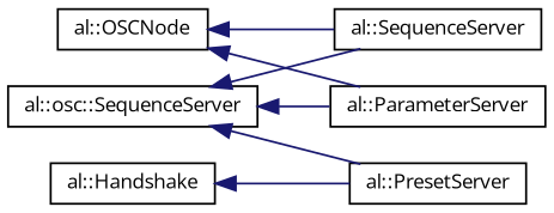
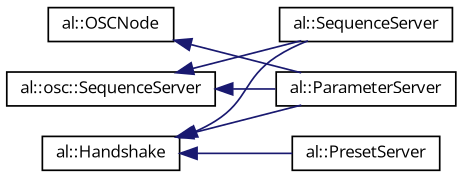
  digraph {
    fontname="Open Sans"
    rankdir=LR
    node [color=black fontname="Open Sans" fontsize=10 shape=record]
    edge [color=midnightblue dir=back fontname="Open Sans" fontsize=10 labelfontname="FreeSans.ttf" labelfontsize=10 style=solid]
    n1 [height=0.2 label="al::OSCNode" width=0.4]
    n2 [height=0.2 label="al::ParameterServer" width=0.4]
    n3 [height=0.2 label="al::Handshake" width=0.4]
    n4 [height=0.2 label="al::PresetServer" width=0.4]
    n5 [height=0.2 label="al::SequenceServer" width=0.4]
    n6 [height=0.2 label="al::osc::SequenceServer" width=0.4]
    n1 -> n2
+   n3 -> n2
    n3 -> n4
-   n1 -> n5
+   n3 -> n5
    n6 -> n2
-   n6 -> n4
    n6 -> n5
  }
